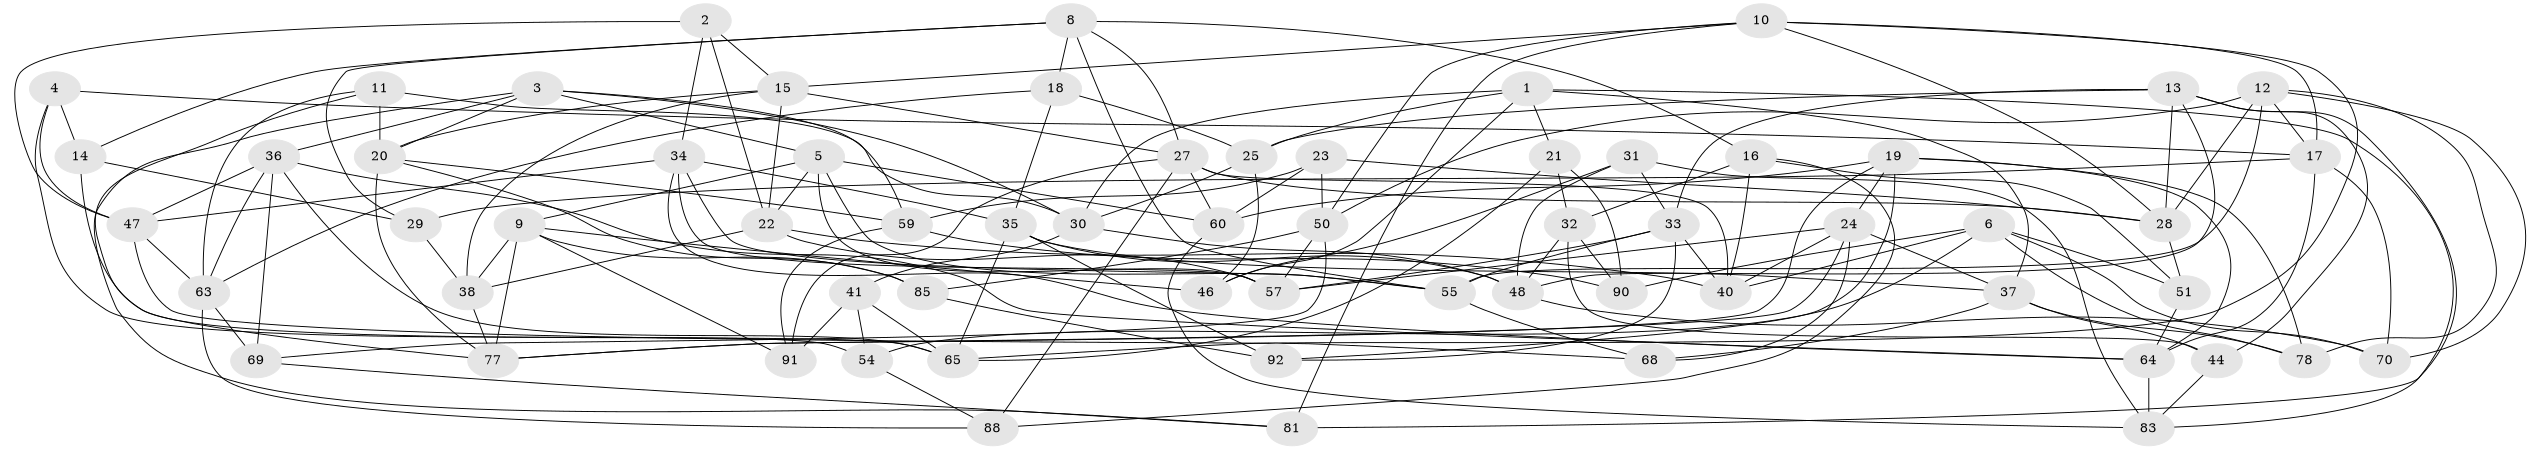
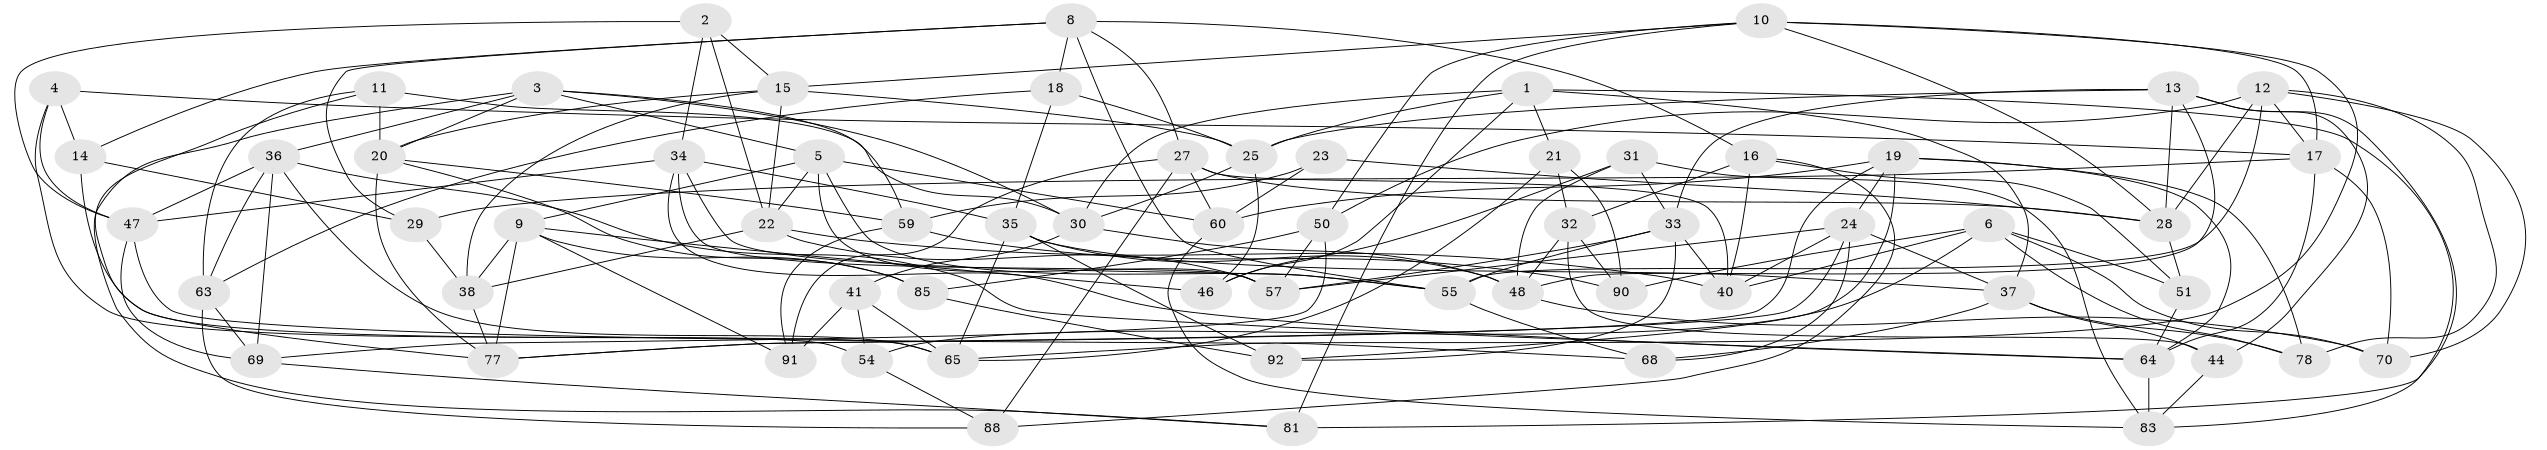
  graph {
    node [color=gray90 style=filled]
    1 [super="+7"]
    21
    25 [super="+45"]
    30 [super="+71"]
    37 [super="+74"]
    46
    83 [super="+88"]
    90
    65 [super="+103"]
    32 [super="+95"]
    48 [super="+62"]
    41
    78
    44
    68
    15 [super="+97"]
    22 [super="+80"]
    20 [super="+67"]
    38 [super="+49"]
    2
    34 [super="+94"]
    47 [super="+73"]
    57 [super="+82"]
    40 [super="+56"]
    55 [super="+102"]
    64 [super="+75"]
    35 [super="+61"]
    63 [super="+89"]
    3 [super="+26"]
    5 [super="+104"]
    36 [super="+39"]
    59 [super="+105"]
    81
    9 [super="+106"]
    60 [super="+86"]
    77 [super="+93"]
    85
    69
    91 [super="+101"]
    4
    14
    17 [super="+96"]
    54
    29
    70
    n46 [label=88]
    6 [super="+43"]
    51
    8 [super="+58"]
    16 [super="+98"]
    18
    27 [super="+84"]
    28 [super="+72"]
    92
    10 [super="+42"]
    50 [super="+100"]
    11
    12 [super="+79"]
    13 [super="+52"]
    33 [super="+66"]
    19 [super="+53"]
    24 [super="+76"]
    23
    31
    1 -- 21
    1 -- 25
    1 -- 30
    1 -- 37
    1 -- 46
    1 -- 83
    21 -- 90
    21 -- 65
    21 -- 32
    25 -- 30
    25 -- 46
    30 -- 48
    30 -- 41
    37 -- 78
    37 -- 44
    37 -- 68
    32 -- 90
    32 -- 48
    32 -- 44
    48 -- 70
    41 -- 65
    41 -- 91
    41 -- 54
    44 -- 83
-   15 -- 27
+   15 -- 25
    15 -- 22
    15 -- 20
    15 -- 38
    22 -- 38
    22 -- 57
    22 -- 40
    20 -- 59
    20 -- 77
    20 -- 85
    38 -- 77
    2 -- 15
    2 -- 22
    2 -- 34
    2 -- 47
    34 -- 47
    34 -- 57
    34 -- 55
    34 -- 64
    34 -- 35
    47 -- 68
-   47 -- 63
+   47 -- 69
    55 -- 68
    64 -- 83
    35 -- 37
    35 -- 65
    35 -- 48
    35 -- 92
    63 -- 69
    63 -- n46
    3 -- 30
    3 -- 20
    3 -- 5
    3 -- 36
    3 -- 59
    3 -- 81
    5 -- 22
    5 -- 57
    5 -- 55
    5 -- 9
    5 -- 60
    36 -- 65
    36 -- 47
    36 -- 64
    36 -- 63
    36 -- 69
    59 -- 90
    59 -- 91
    9 -- 46
    9 -- 38
    9 -- 77
    9 -- 85
    9 -- 91
    60 -- 83
    85 -- 92
    69 -- 81
    4 -- 47
    4 -- 14
    4 -- 17
    4 -- 54
    14 -- 65
    14 -- 29
    17 -- 64
    17 -- 29
    17 -- 70
    54 -- n46
    29 -- 38
    6 -- 90
    6 -- 78
    6 -- 40
    6 -- 54
    6 -- 70
    6 -- 51
    51 -- 64
    8 -- 55
    8 -- 14
    8 -- 29
    8 -- 16
    8 -- 18
    8 -- 27
    16 -- 32 [weight=2]
    16 -- 40
    16 -- n46
    16 -- 51
    18 -- 25
    18 -- 35
    18 -- 63
    27 -- 40
    27 -- 60
    27 -- 91
    27 -- n46
    27 -- 28
    28 -- 51
    10 -- 65
    10 -- 15
    10 -- 81
    10 -- 17
    10 -- 28
    10 -- 50
    50 -- 57
    50 -- 85
    50 -- 69
    11 -- 30
    11 -- 20
    11 -- 63
    11 -- 77
    12 -- 78
    12 -- 55
    12 -- 17
    12 -- 70
    12 -- 28
    12 -- 50
    13 -- 25
    13 -- 48
    13 -- 44
    13 -- 81
    13 -- 28
    13 -- 33
    33 -- 57
    33 -- 40
    33 -- 55
    33 -- 92
    19 -- 78
    19 -- 64
    19 -- 60
    19 -- 77
    19 -- 92
    19 -- 24
    24 -- 37
    24 -- 68
    24 -- 57
    24 -- 40
    24 -- 77
    23 -- 59
    23 -- 60
    23 -- 28
-   23 -- 50
    31 -- 46
    31 -- 83
    31 -- 48
    31 -- 33
  }
